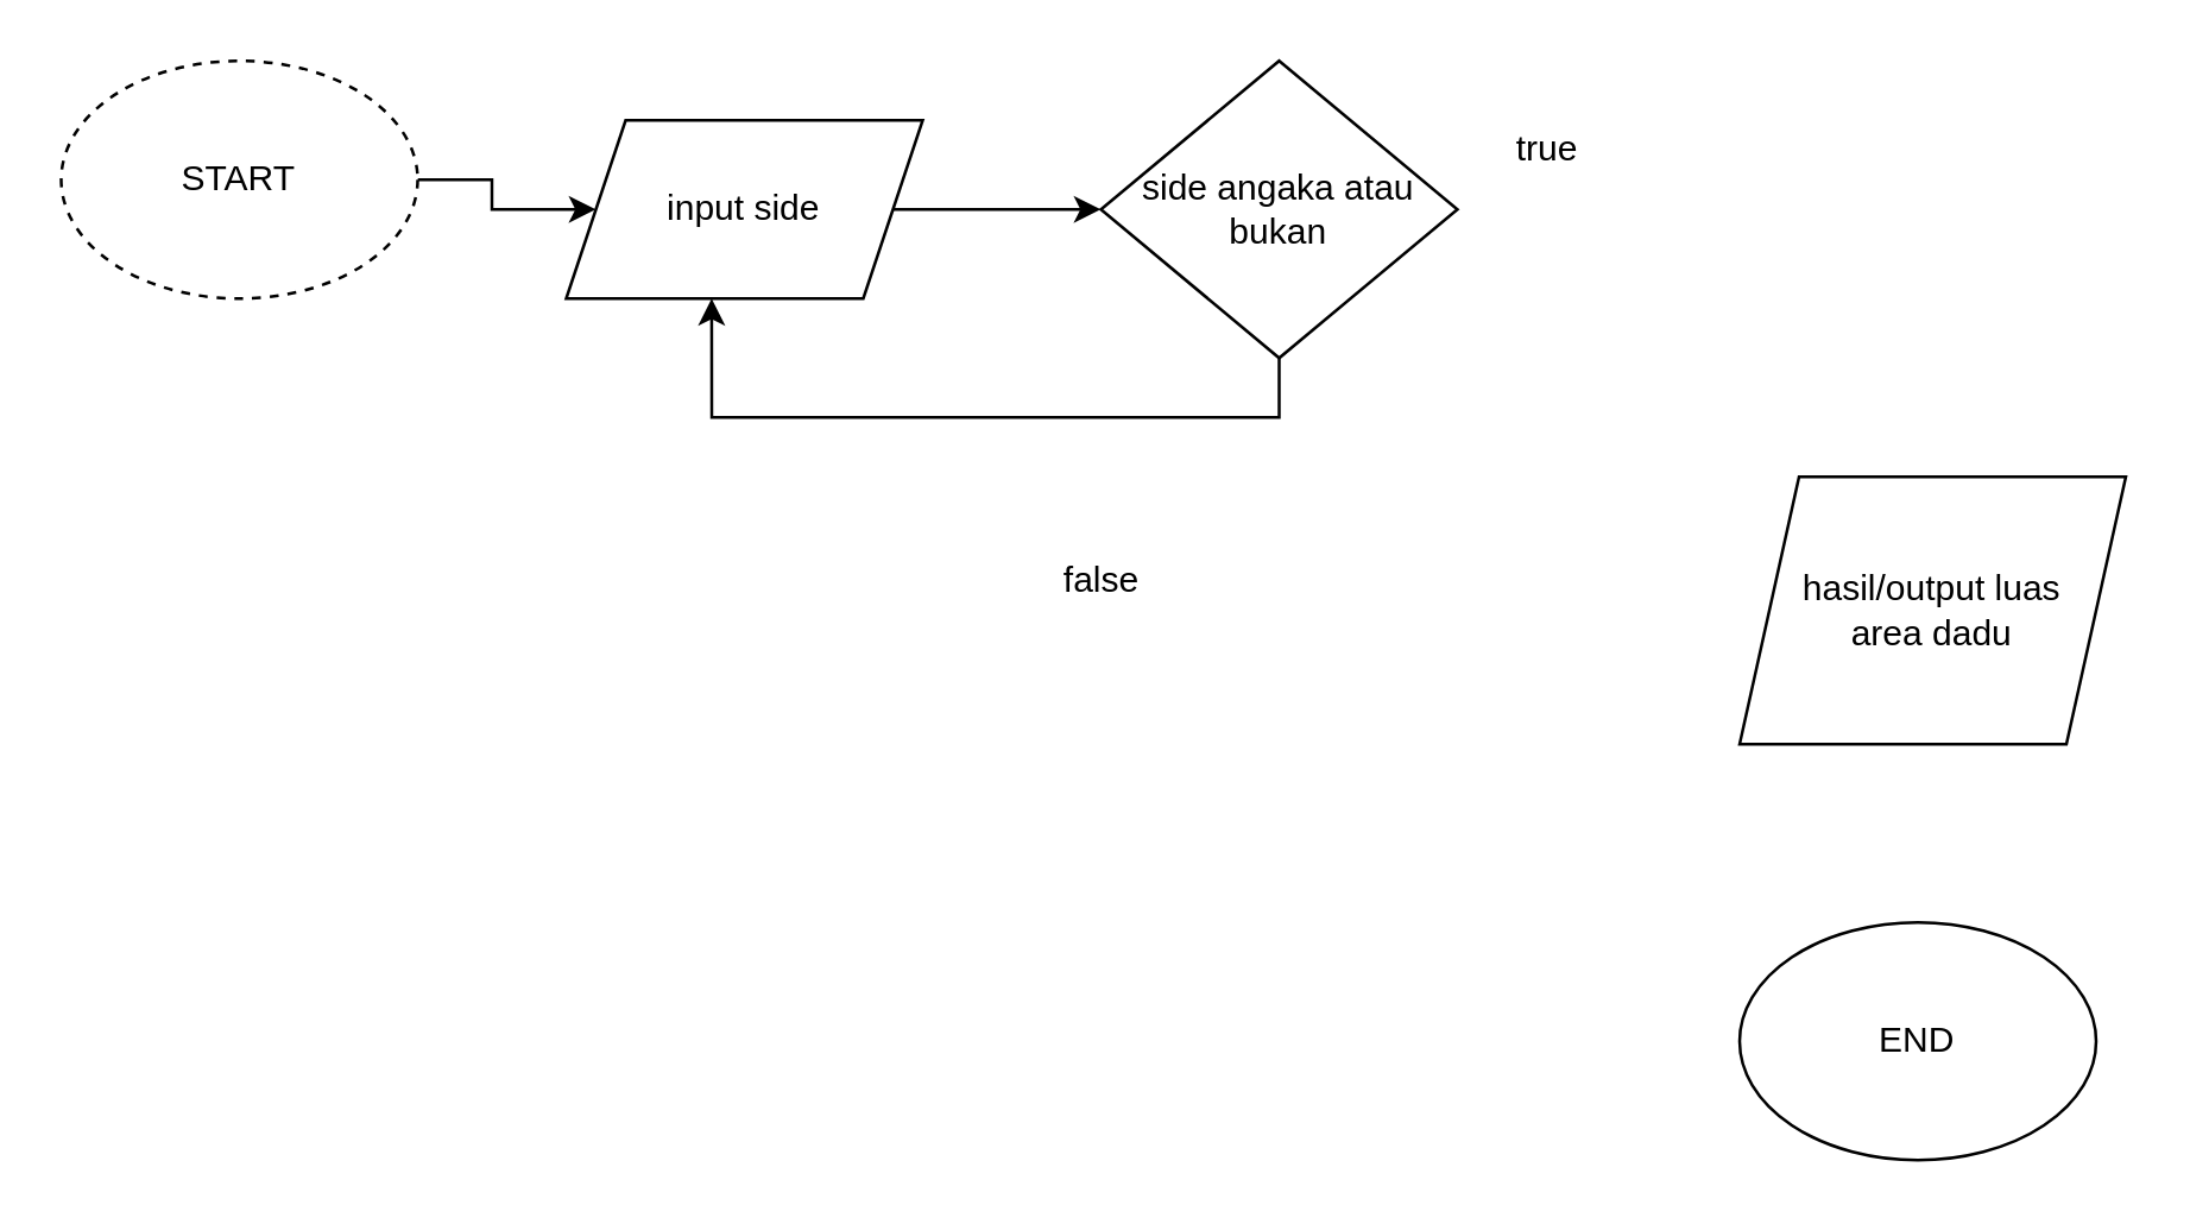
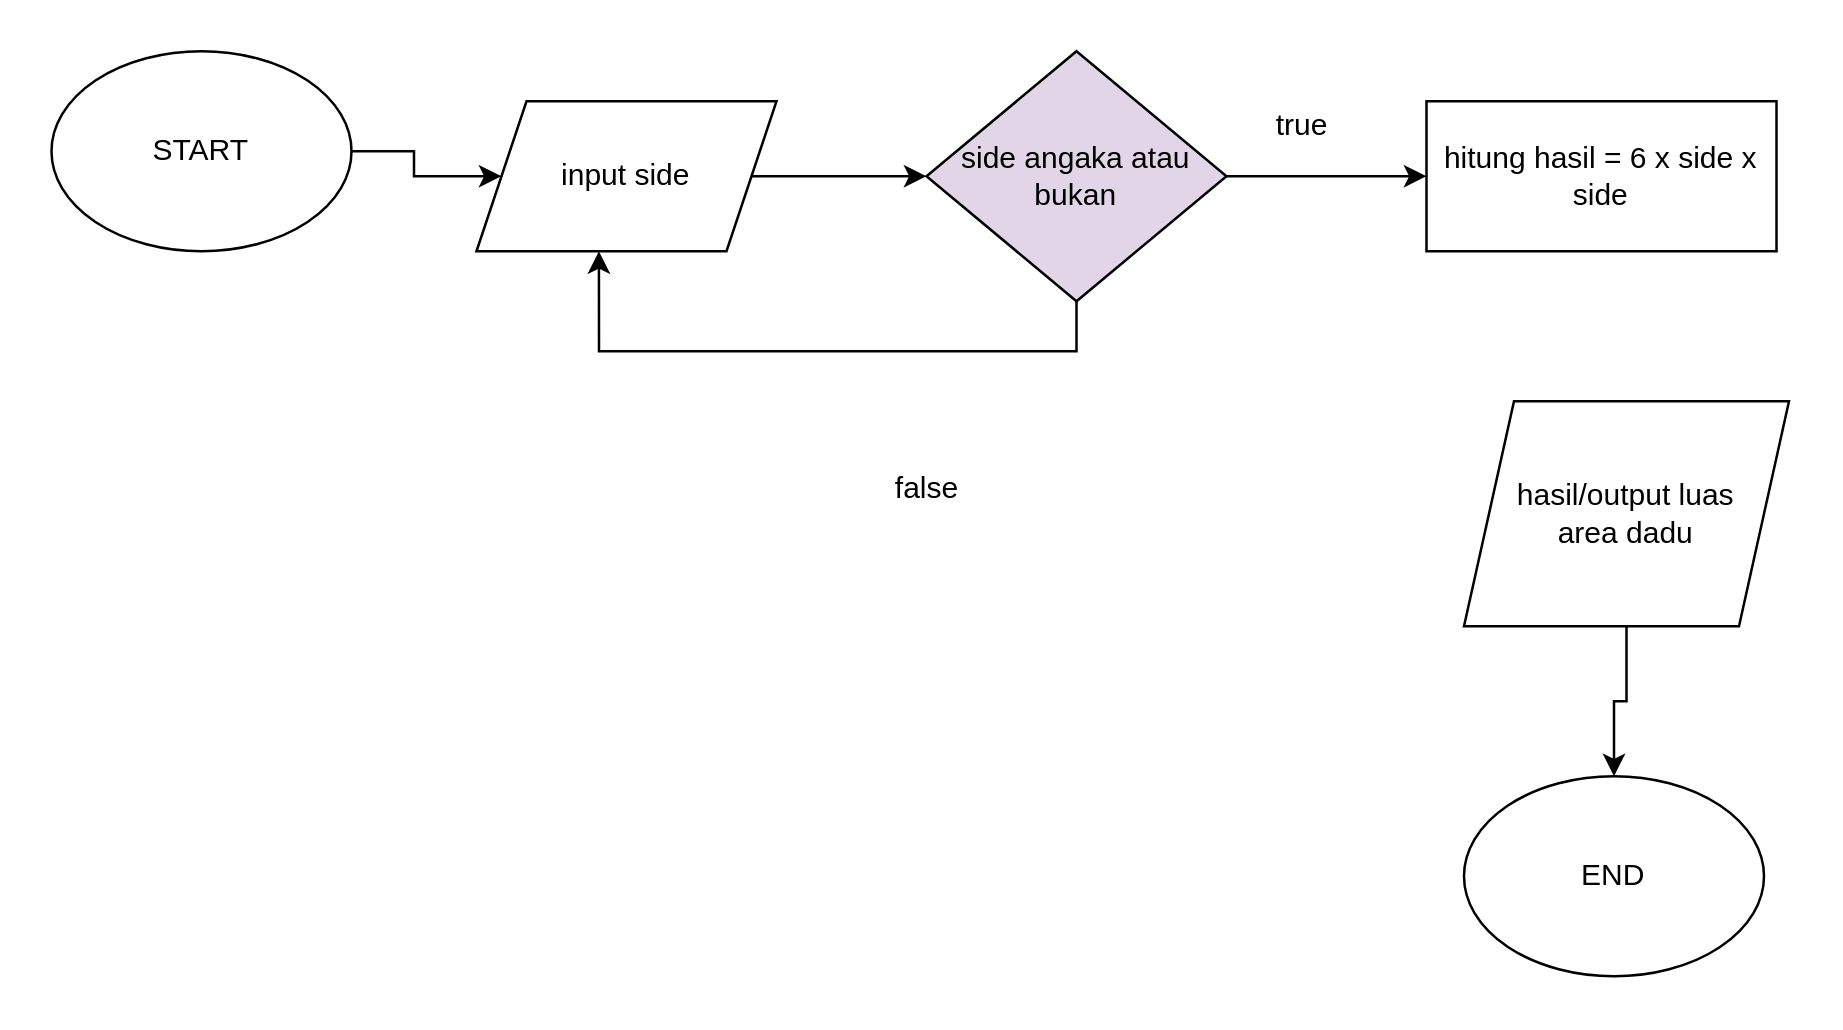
  <mxCell id="0" />
  <mxCell id="1" parent="0" />
  <mxCell id="2" style="edgeStyle=orthogonalEdgeStyle;rounded=0;orthogonalLoop=1;jettySize=auto;html=1;exitX=1;exitY=0.5;exitDx=0;exitDy=0;entryX=0;entryY=0.5;entryDx=0;entryDy=0;" edge="1" parent="1" source="3" target="6"><mxGeometry relative="1" as="geometry" /></mxCell>
- <mxCell id="3" value="START" style="ellipse;whiteSpace=wrap;html=1;dashed=1;" vertex="1" parent="1"><mxGeometry x="20" y="20" width="120" height="80" as="geometry" /></mxCell>
+ <mxCell id="3" value="START" style="ellipse;whiteSpace=wrap;html=1;" vertex="1" parent="1"><mxGeometry x="20" y="20" width="120" height="80" as="geometry" /></mxCell>
  <mxCell id="4" value="END" style="ellipse;whiteSpace=wrap;html=1;" vertex="1" parent="1"><mxGeometry x="585" y="310" width="120" height="80" as="geometry" /></mxCell>
  <mxCell id="5" style="edgeStyle=orthogonalEdgeStyle;rounded=0;orthogonalLoop=1;jettySize=auto;html=1;exitX=1;exitY=0.5;exitDx=0;exitDy=0;entryX=0;entryY=0.5;entryDx=0;entryDy=0;" edge="1" parent="1" source="6" target="9"><mxGeometry relative="1" as="geometry" /></mxCell>
  <mxCell id="6" value="input side" style="shape=parallelogram;perimeter=parallelogramPerimeter;whiteSpace=wrap;html=1;fixedSize=1;" vertex="1" parent="1"><mxGeometry x="190" y="40" width="120" height="60" as="geometry" /></mxCell>
+ <mxCell id="7" style="edgeStyle=orthogonalEdgeStyle;rounded=0;orthogonalLoop=1;jettySize=auto;html=1;exitX=1;exitY=0.5;exitDx=0;exitDy=0;entryX=0;entryY=0.5;entryDx=0;entryDy=0;" edge="1" parent="1" source="9" target="10"><mxGeometry relative="1" as="geometry" /></mxCell>
  <mxCell id="8" style="edgeStyle=orthogonalEdgeStyle;rounded=0;orthogonalLoop=1;jettySize=auto;html=1;exitX=0.5;exitY=1;exitDx=0;exitDy=0;entryX=0.408;entryY=1;entryDx=0;entryDy=0;entryPerimeter=0;" edge="1" parent="1" source="9" target="6"><mxGeometry relative="1" as="geometry" /></mxCell>
- <mxCell id="9" value="side angaka atau bukan" style="rhombus;whiteSpace=wrap;html=1;" vertex="1" parent="1"><mxGeometry x="370" y="20" width="120" height="100" as="geometry" /></mxCell>
+ <mxCell id="9" value="side angaka atau bukan" style="rhombus;whiteSpace=wrap;html=1;fillColor=#e1d5e7;" vertex="1" parent="1"><mxGeometry x="370" y="20" width="120" height="100" as="geometry" /></mxCell>
+ <mxCell id="10" value="hitung hasil = 6 x side x side" style="rounded=0;whiteSpace=wrap;html=1;" vertex="1" parent="1"><mxGeometry x="570" y="40" width="140" height="60" as="geometry" /></mxCell>
  <mxCell id="11" value="true" style="text;html=1;align=center;verticalAlign=middle;resizable=0;points=[];autosize=1;strokeColor=none;fillColor=none;" vertex="1" parent="1"><mxGeometry x="500" y="40" width="40" height="20" as="geometry" /></mxCell>
  <mxCell id="12" value="false" style="text;html=1;align=center;verticalAlign=middle;resizable=0;points=[];autosize=1;strokeColor=none;fillColor=none;" vertex="1" parent="1"><mxGeometry x="350" y="185" width="40" height="20" as="geometry" /></mxCell>
+ <mxCell id="13" style="edgeStyle=orthogonalEdgeStyle;rounded=0;orthogonalLoop=1;jettySize=auto;html=1;exitX=0.5;exitY=1;exitDx=0;exitDy=0;entryX=0.5;entryY=0;entryDx=0;entryDy=0;" edge="1" parent="1" source="14" target="4"><mxGeometry relative="1" as="geometry" /></mxCell>
  <mxCell id="14" value="&lt;div&gt;hasil/output luas&lt;/div&gt;&lt;div&gt;area dadu&lt;/div&gt;" style="shape=parallelogram;perimeter=parallelogramPerimeter;whiteSpace=wrap;html=1;fixedSize=1;" vertex="1" parent="1"><mxGeometry x="585" y="160" width="130" height="90" as="geometry" /></mxCell>
